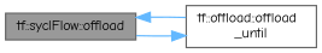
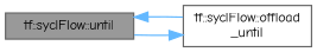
  digraph {
    rankdir=LR
    fontname="Comic Neue"
    node [fontname="Comic Neue" fontsize=10 shape=box style=filled]
    edge [color=steelblue1 fontname="Comic Neue" fontsize=10 labelfontname=Helvetica labelfontsize=10 style=solid]
-   n1 [color=gray40 fillcolor=grey60 fontcolor=black height=0.2 label="tf::syclFlow::offload" width=0.4]
-   n2 [color=grey40 fillcolor=white height=0.2 label="tf::offload::offload\l_until" width=0.4]
+   n1 [color=gray40 fillcolor=grey60 fontcolor=black height=0.2 label="tf::syclFlow::until" width=0.4]
+   n2 [color=grey40 fillcolor=white height=0.2 label="tf::syclFlow::offload\l_until" width=0.4]
    n1 -> n2
    n2 -> n1
  }
